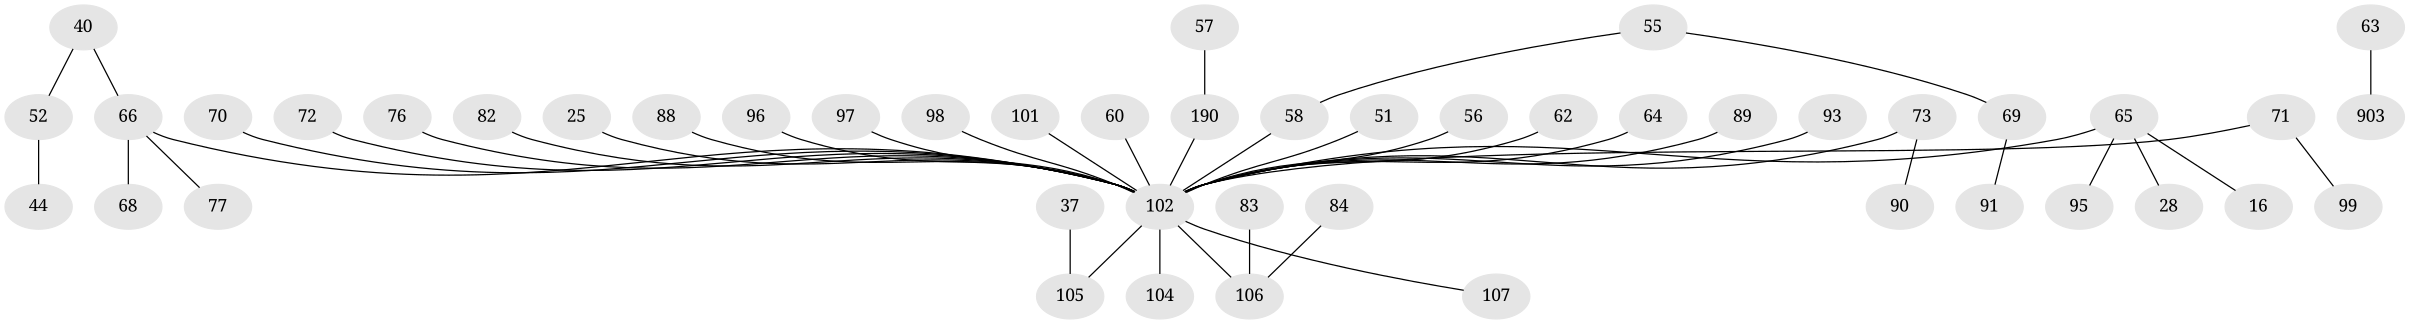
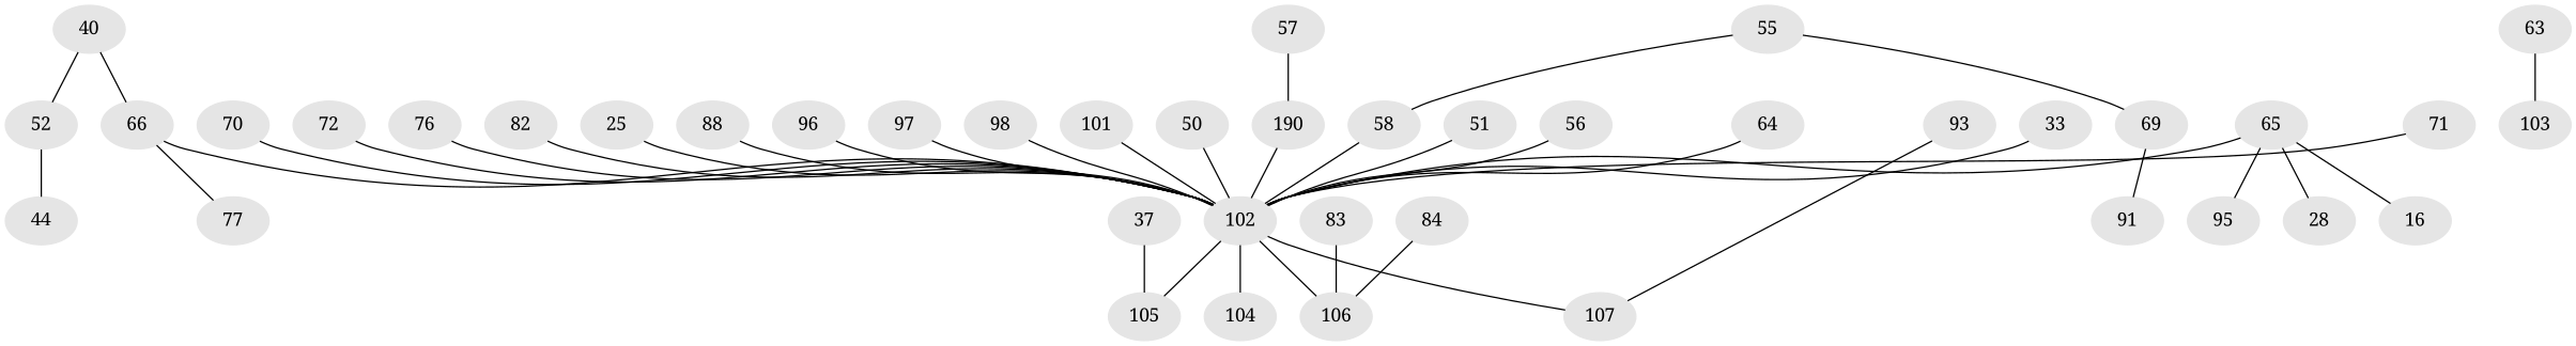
  graph {
    fontname="Noto Serif"
    node [color=gray90 fontname="Noto Serif" style=filled]
    edge [fontname="Noto Serif"]
    40
    52
    66 [super="+35"]
    n4 [label=44]
    102 [super="+2+7+10+11+38+34+36+54+24+29+80+41+48"]
-   68
    77
    105 [super="+45"]
    104 [super="+32"]
    106
    107
-   50 [label=60]
+   50
    n13 [label=51]
    55
    69
    58
    91
    56
    n19 [label=190 super="+17+31+47"]
    57
-   62
-   103 [super="+51" label=903]
+   103 [super="+51"]
    63
    64
    65 [super="+37"]
    n26 [label=28]
    n27 [label=16]
    95
-   89 [super="+33"]
    70
    72
-   73
-   90
+   73 [label=33]
    76
    n35 [label=71 super="+44"]
-   99
    82
    83
    84
    n40 [label=25]
    n41 [label=37]
    88
    93
    96
    97
    98 [super="+22"]
    101
    40 -- 52
    40 -- 66
    52 -- n4
    66 -- 102
-   66 -- 68
    66 -- 77
    102 -- 105
    102 -- 104
    102 -- 106
    102 -- 107
    50 -- 102
    n13 -- 102
    55 -- 69
    55 -- 58
    69 -- 91
    58 -- 102
    56 -- 102
    n19 -- 102
    57 -- n19
-   62 -- 102
    63 -- 103
    64 -- 102
    65 -- 102
    65 -- n26
    65 -- n27
    65 -- 95
-   89 -- 102
    70 -- 102
    72 -- 102
    73 -- 102
-   73 -- 90
    76 -- 102
    n35 -- 102
-   n35 -- 99
    82 -- 102
    83 -- 106
    84 -- 106
    n40 -- 102
    n41 -- 105
    88 -- 102
-   93 -- 102
+   93 -- 107
    96 -- 102
    97 -- 102
    98 -- 102
    101 -- 102
  }
